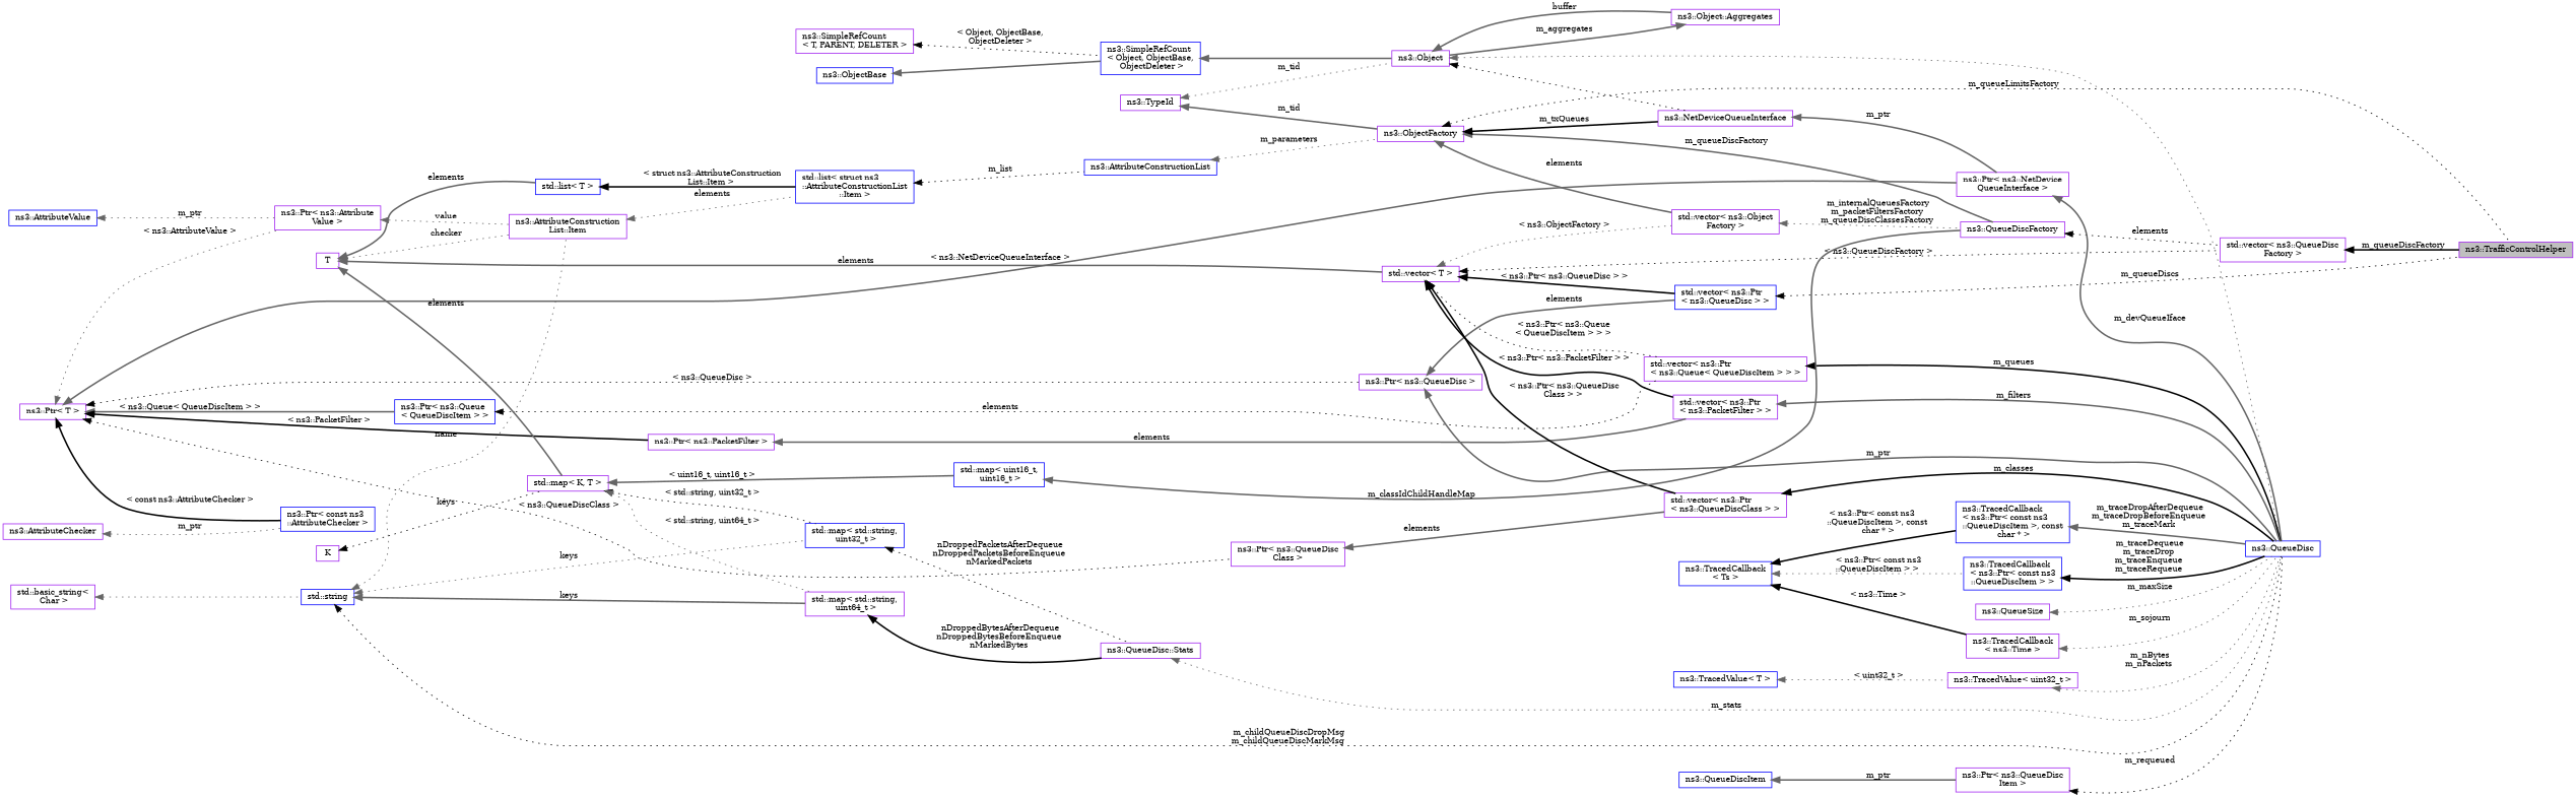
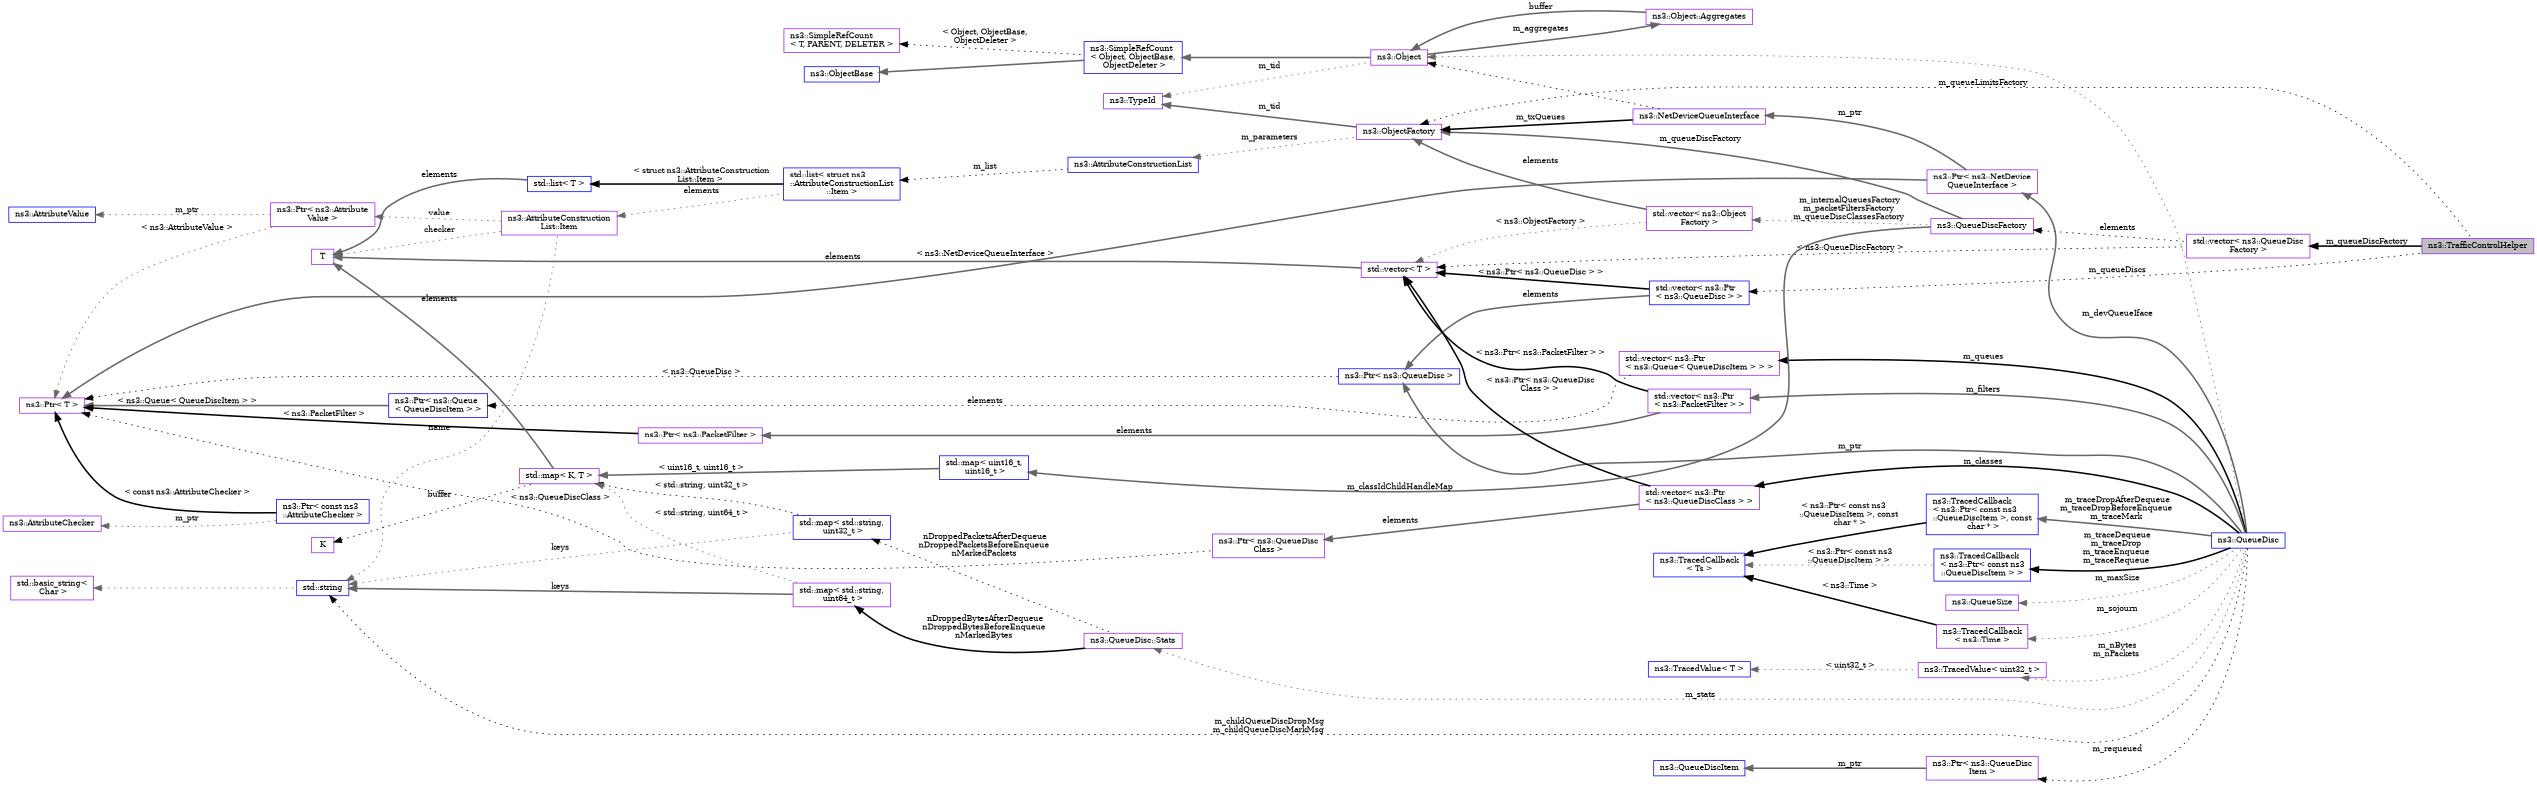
  digraph {
    fontname="DejaVu Serif"
    rankdir=LR
    node [color=purple fillcolor=white fontname="DejaVu Serif" fontsize=10 shape=record style=filled]
    edge [color=gray40 dir=back fontname="DejaVu Serif" fontsize=10 labelfontname=Helvetica labelfontsize=10 style=bold]
    n1 [fillcolor=grey75 fontcolor=black height=0.2 label="ns3::TrafficControlHelper" width=0.4]
    n2 [height=0.2 label="ns3::ObjectFactory" width=0.4]
    n3 [height=0.2 label="ns3::QueueDiscFactory" width=0.4]
    n4 [height=0.2 label="std::vector\< ns3::Object\lFactory \>" width=0.4]
    n5 [height=0.2 label="ns3::NetDeviceQueueInterface" width=0.4]
    n6 [height=0.2 label="std::vector\< ns3::QueueDisc\lFactory \>" width=0.4]
    n7 [height=0.2 label="ns3::Ptr\< ns3::NetDevice\lQueueInterface \>" width=0.4]
    n8 [height=0.2 label="ns3::TypeId" width=0.4]
    n9 [height=0.2 label="ns3::Object" width=0.4]
    n10 [color=blue height=0.2 label="ns3::QueueDisc" width=0.4]
    n11 [height=0.2 label="ns3::Object::Aggregates" width=0.4]
    n12 [color=blue height=0.2 label="ns3::AttributeConstructionList" width=0.4]
    n13 [color=blue height=0.2 label="std::list\< struct ns3\l::AttributeConstructionList\l::Item \>" width=0.4]
    n14 [height=0.2 label="ns3::AttributeConstruction\lList::Item" width=0.4]
    n15 [color=blue height=0.2 label="std::string" width=0.4]
    n16 [color=blue height=0.2 label="std::map\< std::string,\l uint32_t \>" width=0.4]
    n17 [height=0.2 label="std::map\< std::string,\l uint64_t \>" width=0.4]
    n18 [height=0.2 label="ns3::QueueDisc::Stats" width=0.4]
    n19 [height=0.2 label="std::basic_string\<\l Char \>" width=0.4]
    n20 [height=0.2 label="ns3::Ptr\< ns3::Attribute\lValue \>" width=0.4]
    n21 [color=blue height=0.2 label="ns3::AttributeValue" width=0.4]
    n22 [height=0.2 label="ns3::Ptr\< T \>" width=0.4]
    n23 [color=blue height=0.2 label="ns3::Ptr\< const ns3\l::AttributeChecker \>" width=0.4]
-   n24 [height=0.2 label="ns3::Ptr\< ns3::QueueDisc \>" width=0.4]
+   n24 [color=blue height=0.2 label="ns3::Ptr\< ns3::QueueDisc \>" width=0.4]
    n25 [color=blue height=0.2 label="ns3::Ptr\< ns3::Queue\l\< QueueDiscItem \> \>" width=0.4]
    n26 [height=0.2 label="ns3::Ptr\< ns3::PacketFilter \>" width=0.4]
    n27 [height=0.2 label="ns3::Ptr\< ns3::QueueDisc\lClass \>" width=0.4]
    n28 [color=blue height=0.2 label="std::vector\< ns3::Ptr\l\< ns3::QueueDisc \> \>" width=0.4]
    n29 [height=0.2 label="std::vector\< ns3::Ptr\l\< ns3::Queue\< QueueDiscItem \> \> \>" width=0.4]
    n30 [height=0.2 label="std::vector\< ns3::Ptr\l\< ns3::PacketFilter \> \>" width=0.4]
    n31 [height=0.2 label="ns3::Ptr\< ns3::QueueDisc\lItem \>" width=0.4]
    n32 [height=0.2 label="std::vector\< ns3::Ptr\l\< ns3::QueueDiscClass \> \>" width=0.4]
    n33 [height=0.2 label="ns3::AttributeChecker" width=0.4]
    n34 [color=blue height=0.2 label="std::list\< T \>" width=0.4]
    n35 [height=0.2 label=T width=0.4]
    n36 [height=0.2 label="std::vector\< T \>" width=0.4]
    n37 [height=0.2 label="std::map\< K, T \>" width=0.4]
    n38 [color=blue height=0.2 label="std::map\< uint16_t,\l uint16_t \>" width=0.4]
    n39 [height=0.2 label=K width=0.4]
    n40 [color=blue height=0.2 label="ns3::SimpleRefCount\l\< Object, ObjectBase,\l ObjectDeleter \>" width=0.4]
    n41 [color=blue height=0.2 label="ns3::ObjectBase" width=0.4]
    n42 [height=0.2 label="ns3::SimpleRefCount\l\< T, PARENT, DELETER \>" width=0.4]
    n43 [color=blue height=0.2 label="ns3::TracedCallback\l\< ns3::Ptr\< const ns3\l::QueueDiscItem \> \>" width=0.4]
    n44 [color=blue height=0.2 label="ns3::TracedCallback\l\< Ts \>" width=0.4]
    n45 [height=0.2 label="ns3::TracedCallback\l\< ns3::Time \>" width=0.4]
    n46 [color=blue height=0.2 label="ns3::TracedCallback\l\< ns3::Ptr\< const ns3\l::QueueDiscItem \>, const\l char * \>" width=0.4]
    n47 [height=0.2 label="ns3::QueueSize" width=0.4]
    n48 [color=blue height=0.2 label="ns3::QueueDiscItem" width=0.4]
    n49 [height=0.2 label="ns3::TracedValue\< uint32_t \>" width=0.4]
    n50 [color=blue height=0.2 label="ns3::TracedValue\< T \>" width=0.4]
    n2 -> n1 [color=black label=" m_queueLimitsFactory" style=dotted]
    n2 -> n3 [label=" m_queueDiscFactory"]
    n2 -> n4 [label=" elements"]
    n2 -> n5 [color=black label=" m_txQueues"]
    n3 -> n6 [color=black label=" elements" style=dotted]
    n4 -> n3 [label=" m_internalQueuesFactory\nm_packetFiltersFactory\nm_queueDiscClassesFactory" style=dotted]
    n5 -> n7 [label=" m_ptr"]
    n6 -> n1 [color=black label=" m_queueDiscFactory"]
    n7 -> n10 [label=" m_devQueueIface"]
    n8 -> n2 [label=" m_tid"]
    n8 -> n9 [label=" m_tid" style=dotted]
    n9 -> n5 [color=black style=dotted]
    n9 -> n10 [style=dotted]
    n9 -> n11 [label=" buffer"]
    n11 -> n9 [label=" m_aggregates"]
    n12 -> n2 [label=" m_parameters" style=dotted]
    n13 -> n12 [color=black label=" m_list" style=dotted]
    n14 -> n13 [label=" elements" style=dotted]
    n15 -> n10 [color=black label=" m_childQueueDiscDropMsg\nm_childQueueDiscMarkMsg" style=dotted]
    n15 -> n14 [label=" name" style=dotted]
    n15 -> n16 [label=" keys" style=dotted]
    n15 -> n17 [label=" keys"]
    n16 -> n18 [color=black label=" nDroppedPacketsAfterDequeue\nnDroppedPacketsBeforeEnqueue\nnMarkedPackets" style=dotted]
    n17 -> n18 [color=black label=" nDroppedBytesAfterDequeue\nnDroppedBytesBeforeEnqueue\nnMarkedBytes"]
    n18 -> n10 [label=" m_stats" style=dotted]
    n19 -> n15 [style=dotted]
    n20 -> n14 [label=" value" style=dotted]
    n21 -> n20 [label=" m_ptr" style=dotted]
    n22 -> n7 [label=" \< ns3::NetDeviceQueueInterface \>"]
    n22 -> n20 [label=" \< ns3::AttributeValue \>" style=dotted]
    n22 -> n23 [color=black label=" \< const ns3::AttributeChecker \>"]
    n22 -> n24 [color=black label=" \< ns3::QueueDisc \>" style=dotted]
    n22 -> n25 [label=" \< ns3::Queue\< QueueDiscItem \> \>"]
    n22 -> n26 [color=black label=" \< ns3::PacketFilter \>"]
    n22 -> n27 [color=black label=" \< ns3::QueueDiscClass \>" style=dotted]
    n24 -> n10 [label=" m_ptr"]
    n24 -> n28 [label=" elements"]
    n25 -> n29 [color=black label=" elements" style=dotted]
    n26 -> n30 [label=" elements"]
    n27 -> n32 [label=" elements"]
    n28 -> n1 [color=black label=" m_queueDiscs" style=dotted]
    n29 -> n10 [color=black label=" m_queues"]
    n30 -> n10 [label=" m_filters"]
    n31 -> n10 [color=black label=" m_requeued" style=dotted]
    n32 -> n10 [color=black label=" m_classes"]
    n33 -> n23 [label=" m_ptr" style=dotted]
    n34 -> n13 [color=black label=" \< struct ns3::AttributeConstruction\lList::Item \>"]
    n35 -> n14 [label=" checker" style=dotted]
    n35 -> n34 [label=" elements"]
    n35 -> n36 [label=" elements"]
    n35 -> n37 [label=" elements"]
    n36 -> n4 [label=" \< ns3::ObjectFactory \>" style=dotted]
    n36 -> n6 [color=black label=" \< ns3::QueueDiscFactory \>" style=dotted]
    n36 -> n28 [color=black label=" \< ns3::Ptr\< ns3::QueueDisc \> \>"]
-   n36 -> n29 [color=black label=" \< ns3::Ptr\< ns3::Queue\l\< QueueDiscItem \> \> \>" style=dotted]
    n36 -> n30 [color=black label=" \< ns3::Ptr\< ns3::PacketFilter \> \>"]
    n36 -> n32 [color=black label=" \< ns3::Ptr\< ns3::QueueDisc\lClass \> \>"]
    n37 -> n16 [color=black label=" \< std::string, uint32_t \>" style=dotted]
    n37 -> n17 [label=" \< std::string, uint64_t \>" style=dotted]
    n37 -> n38 [label=" \< uint16_t, uint16_t \>"]
    n38 -> n3 [label=" m_classIdChildHandleMap"]
-   n39 -> n37 [color=black label=" keys" style=dotted]
+   n39 -> n37 [color=black label=" buffer" style=dotted]
    n40 -> n9
    n41 -> n40
    n42 -> n40 [color=black label=" \< Object, ObjectBase,\l ObjectDeleter \>" style=dotted]
    n43 -> n10 [color=black label=" m_traceDequeue\nm_traceDrop\nm_traceEnqueue\nm_traceRequeue"]
    n44 -> n43 [label=" \< ns3::Ptr\< const ns3\l::QueueDiscItem \> \>" style=dotted]
    n44 -> n45 [color=black label=" \< ns3::Time \>"]
    n44 -> n46 [color=black label=" \< ns3::Ptr\< const ns3\l::QueueDiscItem \>, const\l char * \>"]
    n45 -> n10 [label=" m_sojourn" style=dotted]
    n46 -> n10 [label=" m_traceDropAfterDequeue\nm_traceDropBeforeEnqueue\nm_traceMark"]
    n47 -> n10 [label=" m_maxSize" style=dotted]
    n48 -> n31 [label=" m_ptr"]
    n49 -> n10 [label=" m_nBytes\nm_nPackets" style=dotted]
    n50 -> n49 [label=" \< uint32_t \>" style=dotted]
  }
